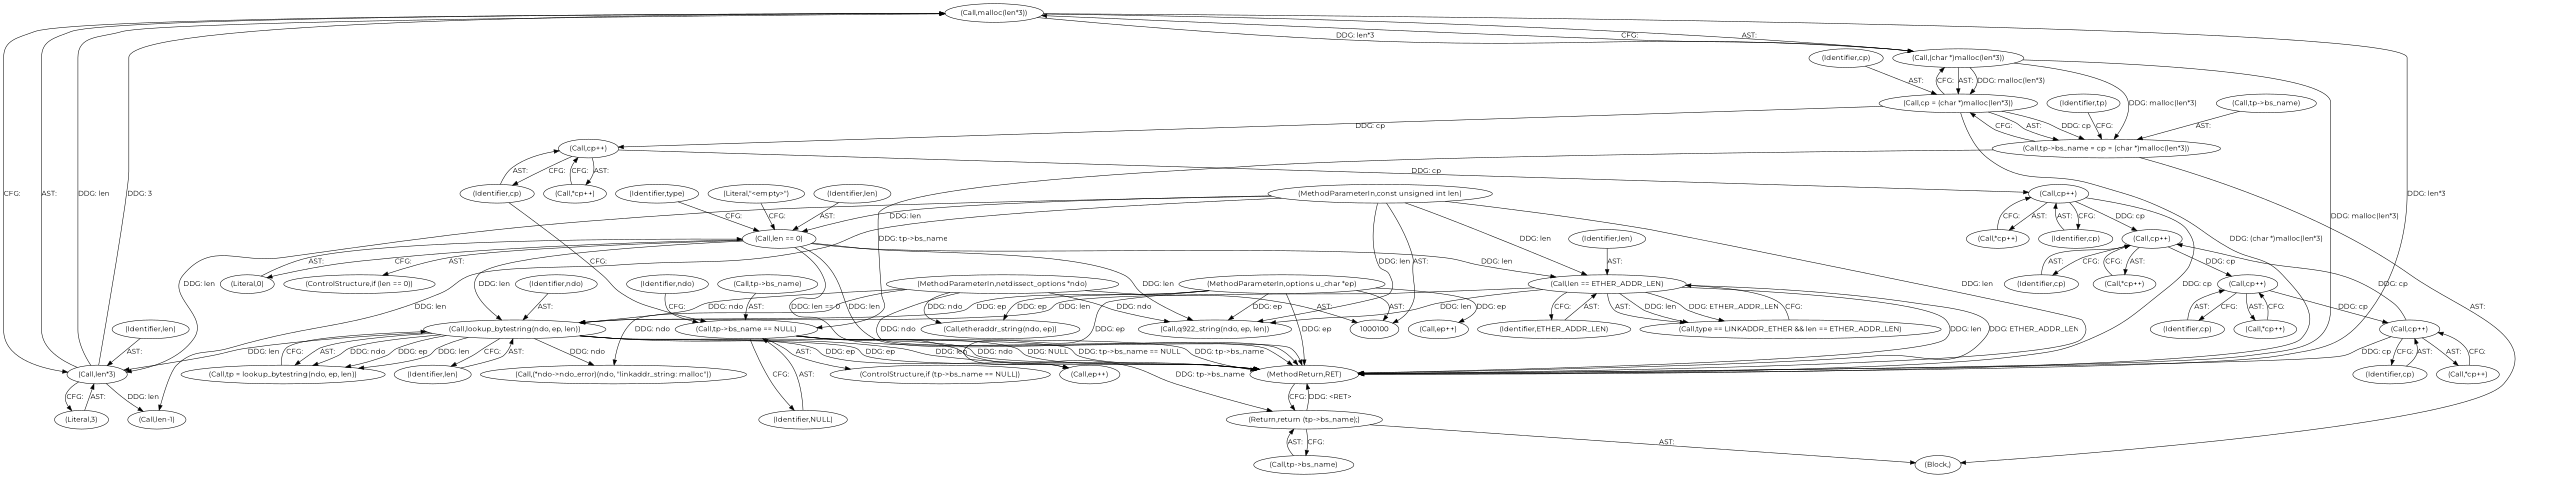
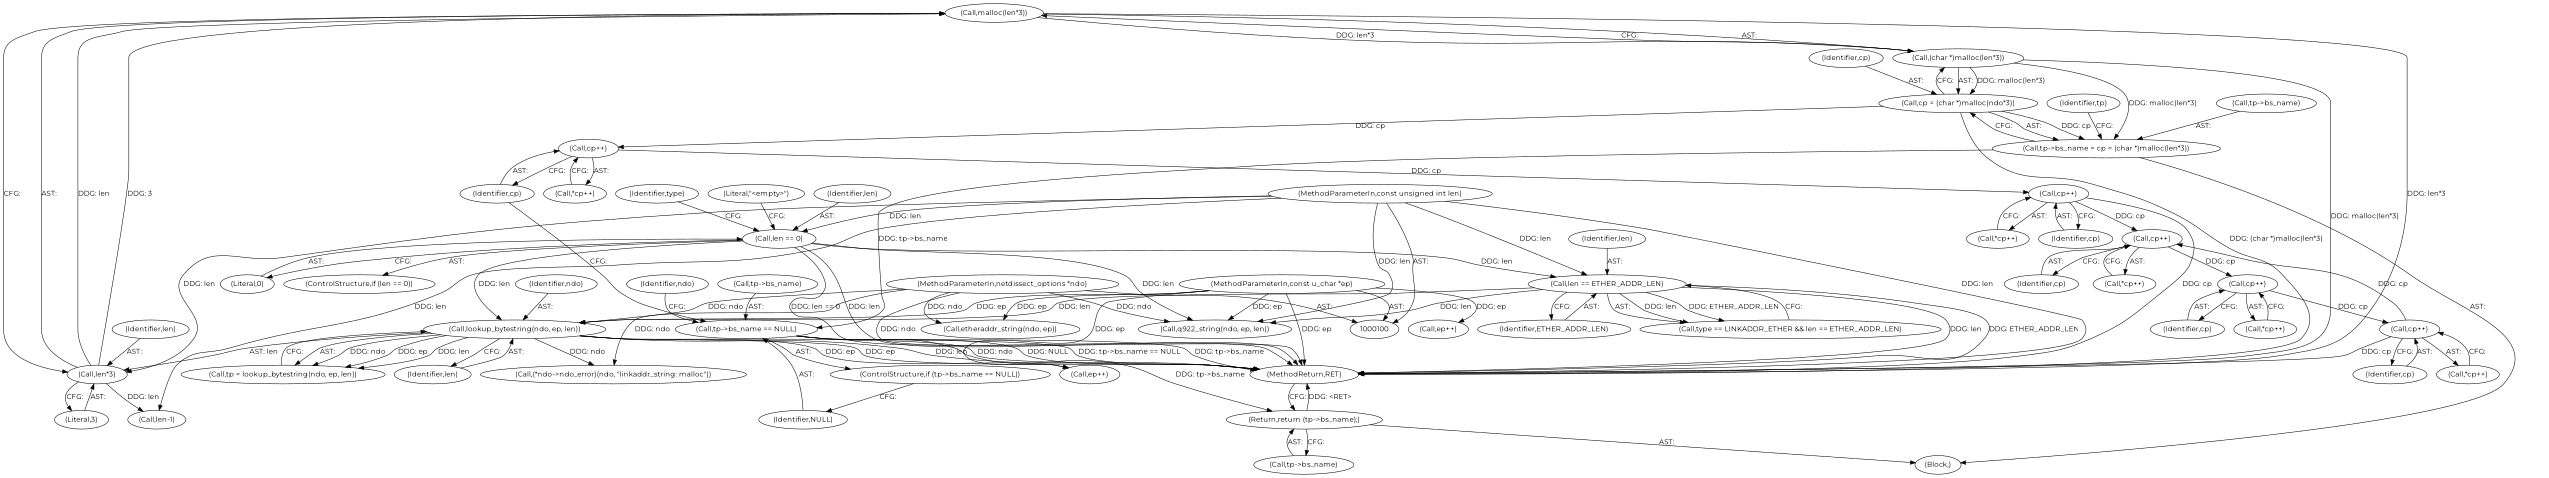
  digraph {
    fontname=Montserrat
    node [fontname=Montserrat]
    edge [fontname=Montserrat]
    n1 [label="(Call,malloc(len*3))"]
    n2 [label="(Call,len*3)"]
    n3 [label="(Call,(char *)malloc(len*3))"]
    n4 [label="(MethodReturn,RET)"]
    n5 [label="(Call,len-1)"]
    n6 [label="(Literal,3)"]
    n7 [label="(Call,tp->bs_name = cp = (char *)malloc(len*3))"]
-   n8 [label="(Call,cp = (char *)malloc(len*3))"]
+   n8 [label="(Call,cp = (char *)malloc(ndo*3))"]
    n9 [label="(Return,return (tp->bs_name);)"]
    n10 [label="(Call,lookup_bytestring(ndo, ep, len))"]
    n11 [label="(Call,tp = lookup_bytestring(ndo, ep, len))"]
    n12 [label="(Call,ep++)"]
    n13 [label="(Identifier,len)"]
    n14 [label="(Call,(*ndo->ndo_error)(ndo, \"linkaddr_string: malloc\"))"]
    n15 [label="(MethodParameterIn,netdissect_options *ndo)"]
    n16 [label="(Call,q922_string(ndo, ep, len))"]
    n17 [label="(Call,etheraddr_string(ndo, ep))"]
    1000100
-   n19 [label="(MethodParameterIn,options u_char *ep)"]
+   n19 [label="(MethodParameterIn,const u_char *ep)"]
    n20 [label="(Call,ep++)"]
    n21 [label="(Call,len == ETHER_ADDR_LEN)"]
    n22 [label="(Identifier,ETHER_ADDR_LEN)"]
    n23 [label="(Call,type == LINKADDR_ETHER && len == ETHER_ADDR_LEN)"]
    n24 [label="(Call,len == 0)"]
    n25 [label="(Literal,0)"]
    n26 [label="(ControlStructure,if (len == 0))"]
    n27 [label="(MethodParameterIn,const unsigned int len)"]
    n28 [label="(Call,tp->bs_name == NULL)"]
    n29 [label="(Block,)"]
    n30 [label="(Call,cp++)"]
    n31 [label="(Identifier,NULL)"]
    n32 [label="(ControlStructure,if (tp->bs_name == NULL))"]
    n33 [label="(Call,tp->bs_name)"]
    n34 [label="(Call,cp++)"]
    n35 [label="(Identifier,cp)"]
    n36 [label="(Call,*cp++)"]
    n37 [label="(Call,cp++)"]
    n38 [label="(Call,*cp++)"]
    n39 [label="(Identifier,cp)"]
    n40 [label="(Call,cp++)"]
    n41 [label="(Identifier,cp)"]
    n42 [label="(Call,*cp++)"]
    n43 [label="(Call,cp++)"]
    n44 [label="(Call,*cp++)"]
    n45 [label="(Identifier,cp)"]
    n46 [label="(Identifier,cp)"]
    n47 [label="(Call,*cp++)"]
    n48 [label="(Identifier,tp)"]
    n49 [label="(Call,tp->bs_name)"]
    n50 [label="(Identifier,ndo)"]
    n51 [label="(Identifier,ndo)"]
    n52 [label="(Literal,\"<empty>\")"]
    n53 [label="(Identifier,len)"]
    n54 [label="(Identifier,type)"]
    n55 [label="(Identifier,len)"]
    n56 [label="(Call,tp->bs_name)"]
    n57 [label="(Identifier,len)"]
    n58 [label="(Identifier,cp)"]
    n1 -> n2 [label="CFG: "]
    n1 -> n3 [label="AST: "]
    n1 -> n3 [label="DDG: len*3"]
    n1 -> n4 [label="DDG: len*3"]
    n2 -> n1 [label="AST: "]
    n2 -> n1 [label="DDG: len"]
    n2 -> n1 [label="DDG: 3"]
    n2 -> n5 [label="DDG: len"]
    n2 -> n6 [label="CFG: "]
    n3 -> n1 [label="CFG: "]
    n3 -> n4 [label="DDG: malloc(len*3)"]
    n3 -> n7 [label="DDG: malloc(len*3)"]
    n3 -> n8 [label="AST: "]
    n3 -> n8 [label="DDG: malloc(len*3)"]
    n4 -> n9 [label="CFG: "]
    n6 -> n2 [label="AST: "]
    n7 -> n8 [label="CFG: "]
    n7 -> n28 [label="DDG: tp->bs_name"]
    n7 -> n29 [label="AST: "]
    n8 -> n3 [label="CFG: "]
    n8 -> n4 [label="DDG: (char *)malloc(len*3)"]
    n8 -> n7 [label="AST: "]
    n8 -> n7 [label="DDG: cp"]
    n8 -> n30 [label="DDG: cp"]
    n9 -> n4 [label="DDG: <RET>"]
    n9 -> n29 [label="AST: "]
    n9 -> n33 [label="CFG: "]
-   n10 -> n2 [label="DDG: len"]
+   n10 -> n2 [label="AST: len"]
    n10 -> n4 [label="DDG: len"]
    n10 -> n4 [label="DDG: ndo"]
    n10 -> n4 [label="DDG: ep"]
    n10 -> n11 [label="AST: "]
    n10 -> n11 [label="DDG: ndo"]
    n10 -> n11 [label="DDG: ep"]
    n10 -> n11 [label="DDG: len"]
    n10 -> n12 [label="DDG: ep"]
    n10 -> n13 [label="CFG: "]
    n10 -> n14 [label="DDG: ndo"]
    n11 -> n10 [label="CFG: "]
    n13 -> n10 [label="AST: "]
    n15 -> n4 [label="DDG: ndo"]
    n15 -> n10 [label="DDG: ndo"]
    n15 -> n14 [label="DDG: ndo"]
    n15 -> n16 [label="DDG: ndo"]
    n15 -> n17 [label="DDG: ndo"]
    n15 -> 1000100 [label="AST: "]
    n19 -> n4 [label="DDG: ep"]
    n19 -> n10 [label="DDG: ep"]
    n19 -> n12 [label="DDG: ep"]
    n19 -> n16 [label="DDG: ep"]
    n19 -> n17 [label="DDG: ep"]
    n19 -> 1000100 [label="AST: "]
    n19 -> n20 [label="DDG: ep"]
    n21 -> n4 [label="DDG: len"]
    n21 -> n4 [label="DDG: ETHER_ADDR_LEN"]
    n21 -> n10 [label="DDG: len"]
    n21 -> n16 [label="DDG: len"]
    n21 -> n22 [label="CFG: "]
    n21 -> n23 [label="AST: "]
    n21 -> n23 [label="DDG: len"]
    n21 -> n23 [label="DDG: ETHER_ADDR_LEN"]
    n22 -> n21 [label="AST: "]
    n23 -> n21 [label="CFG: "]
    n24 -> n4 [label="DDG: len == 0"]
    n24 -> n4 [label="DDG: len"]
    n24 -> n10 [label="DDG: len"]
    n24 -> n16 [label="DDG: len"]
    n24 -> n21 [label="DDG: len"]
    n24 -> n25 [label="CFG: "]
    n24 -> n26 [label="AST: "]
    n25 -> n24 [label="AST: "]
    n27 -> n2 [label="DDG: len"]
    n27 -> n4 [label="DDG: len"]
    n27 -> n5 [label="DDG: len"]
    n27 -> n16 [label="DDG: len"]
    n27 -> 1000100 [label="AST: "]
    n27 -> n21 [label="DDG: len"]
    n27 -> n24 [label="DDG: len"]
    n28 -> n4 [label="DDG: tp->bs_name"]
    n28 -> n4 [label="DDG: NULL"]
    n28 -> n4 [label="DDG: tp->bs_name == NULL"]
    n28 -> n9 [label="DDG: tp->bs_name"]
-   n28 -> n31 [label="CFG: "]
+   n32 -> n31 [label="CFG: "]
    n28 -> n32 [label="AST: "]
    n30 -> n34 [label="DDG: cp"]
    n30 -> n35 [label="CFG: "]
    n30 -> n36 [label="AST: "]
    n31 -> n28 [label="AST: "]
    n33 -> n9 [label="AST: "]
    n34 -> n4 [label="DDG: cp"]
    n34 -> n37 [label="DDG: cp"]
    n34 -> n38 [label="AST: "]
    n34 -> n39 [label="CFG: "]
    n35 -> n28 [label="CFG: "]
    n35 -> n30 [label="AST: "]
    n36 -> n30 [label="CFG: "]
    n37 -> n40 [label="DDG: cp"]
    n37 -> n41 [label="CFG: "]
    n37 -> n42 [label="AST: "]
    n38 -> n34 [label="CFG: "]
    n39 -> n34 [label="AST: "]
    n40 -> n43 [label="DDG: cp"]
    n40 -> n44 [label="AST: "]
    n40 -> n45 [label="CFG: "]
    n41 -> n37 [label="AST: "]
    n42 -> n37 [label="CFG: "]
    n43 -> n4 [label="DDG: cp"]
    n43 -> n37 [label="DDG: cp"]
    n43 -> n46 [label="CFG: "]
    n43 -> n47 [label="AST: "]
    n44 -> n40 [label="CFG: "]
    n45 -> n40 [label="AST: "]
    n46 -> n43 [label="AST: "]
    n47 -> n43 [label="CFG: "]
    n48 -> n7 [label="CFG: "]
    n49 -> n28 [label="AST: "]
    n50 -> n10 [label="AST: "]
    n51 -> n28 [label="CFG: "]
    n52 -> n24 [label="CFG: "]
    n53 -> n24 [label="AST: "]
    n54 -> n24 [label="CFG: "]
    n55 -> n2 [label="AST: "]
    n56 -> n7 [label="AST: "]
    n57 -> n21 [label="AST: "]
    n58 -> n8 [label="AST: "]
  }
